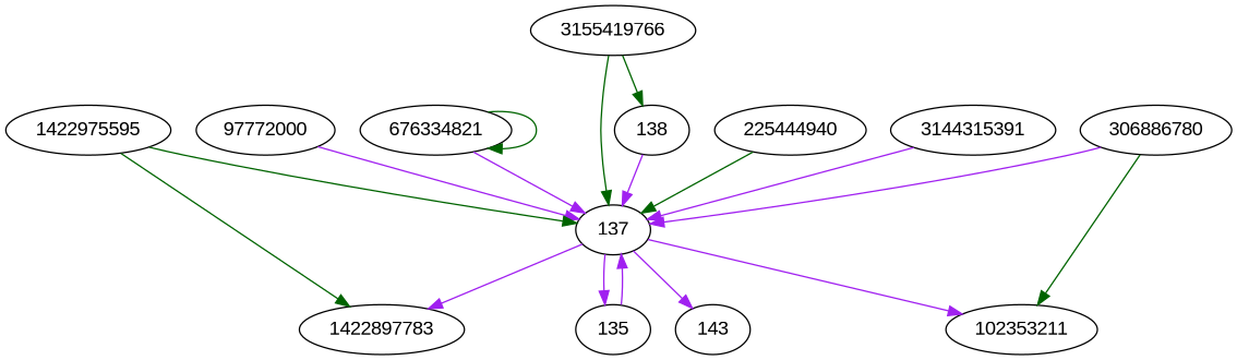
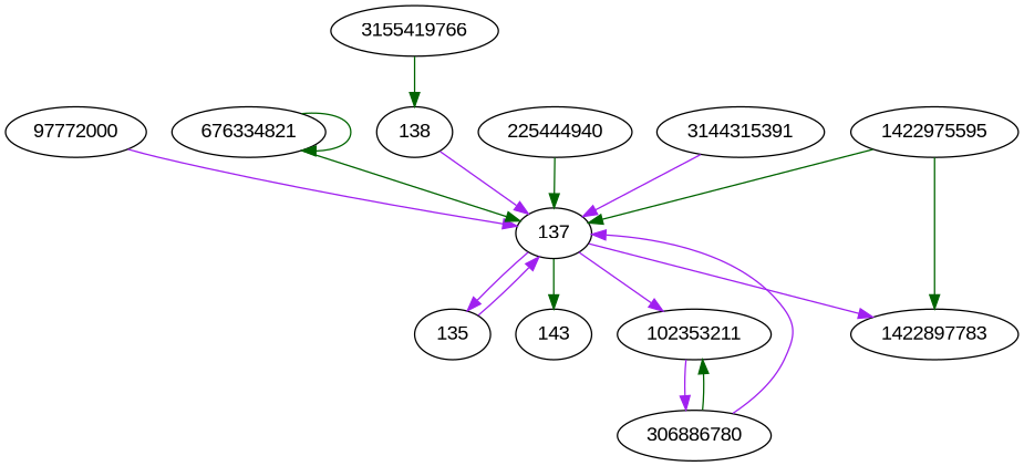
  digraph {
    fontname="Liberation Sans"
    node [fontname="Liberation Sans"]
    edge [color=purple fontname="Liberation Sans"]
    97772000
    137
    135
    n4 [label=1422897783]
    143
    102353211
    676334821
    306886780
    138
    1422975595
    225444940
    3155419766
    3144315391
    97772000 -> 137
    137 -> 135
    137 -> n4
-   137 -> 143
+   137 -> 143 [color=darkgreen]
    137 -> 102353211
    135 -> 137
-   676334821 -> 137
+   102353211 -> 306886780
+   676334821 -> 137 [color=darkgreen]
    676334821 -> 676334821 [color=darkgreen]
    306886780 -> 137
    306886780 -> 102353211 [color=darkgreen]
    138 -> 137
    1422975595 -> 137 [color=darkgreen]
    1422975595 -> n4 [color=darkgreen]
    225444940 -> 137 [color=darkgreen]
-   3155419766 -> 137 [color=darkgreen]
    3155419766 -> 138 [color=darkgreen]
    3144315391 -> 137
  }
